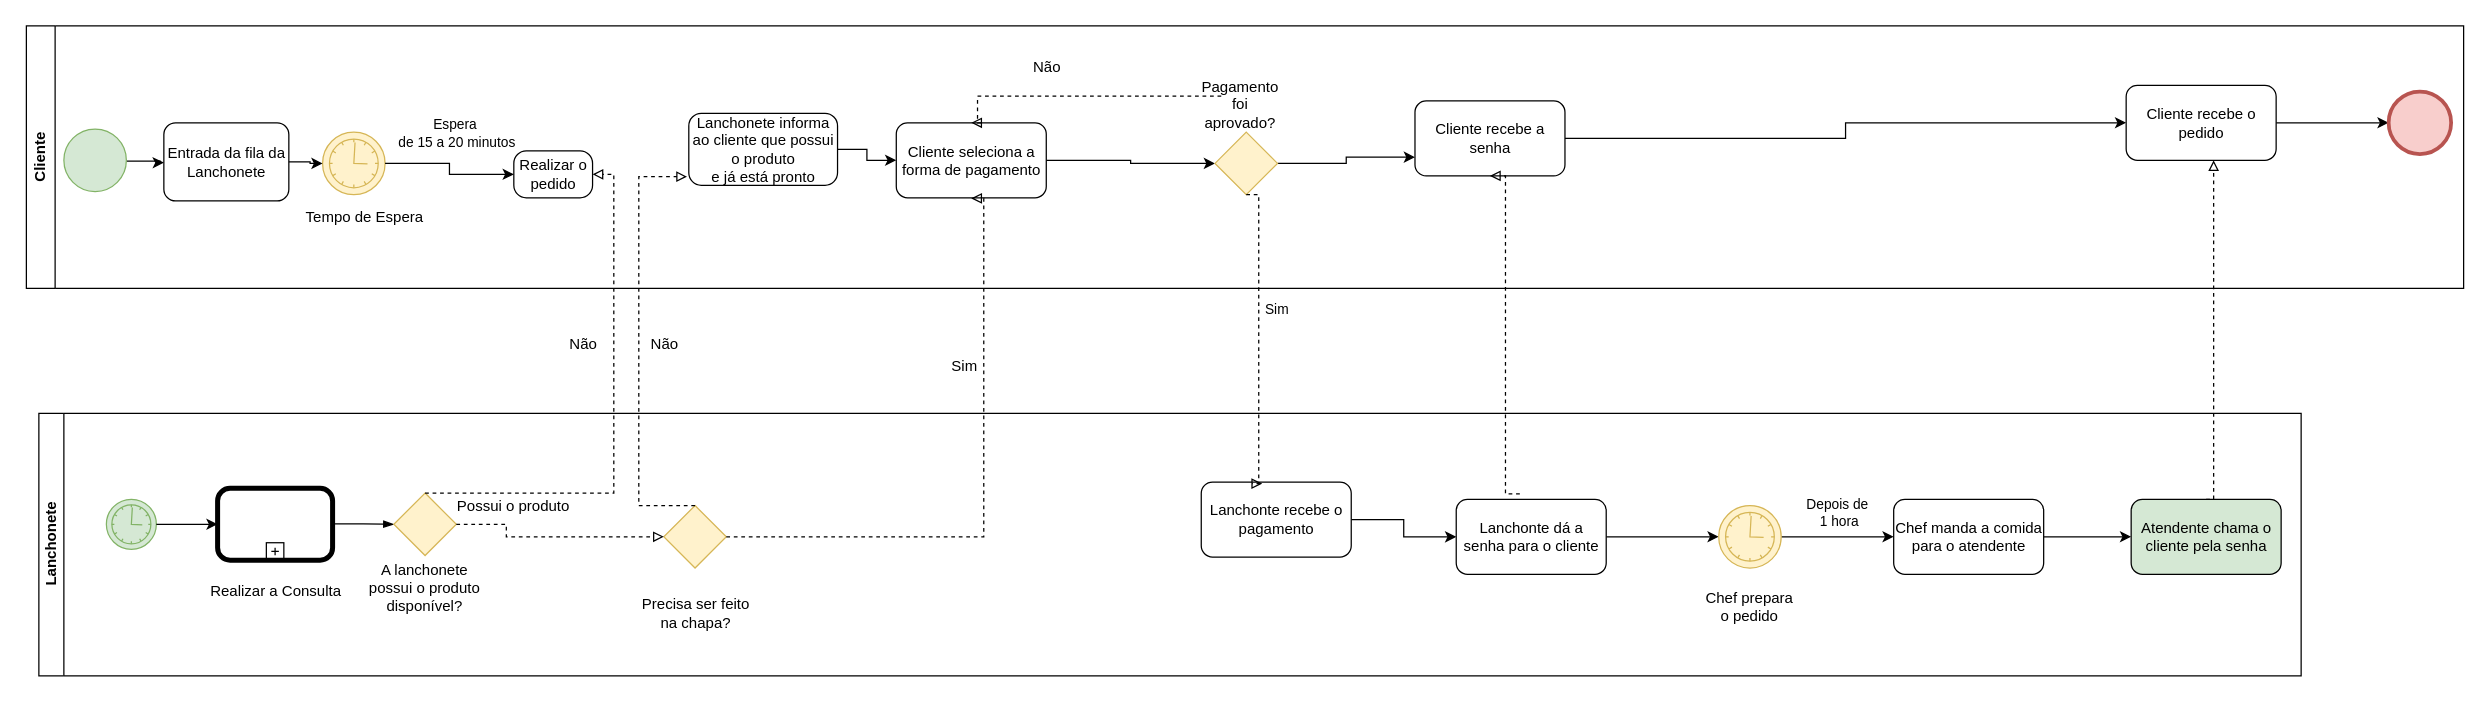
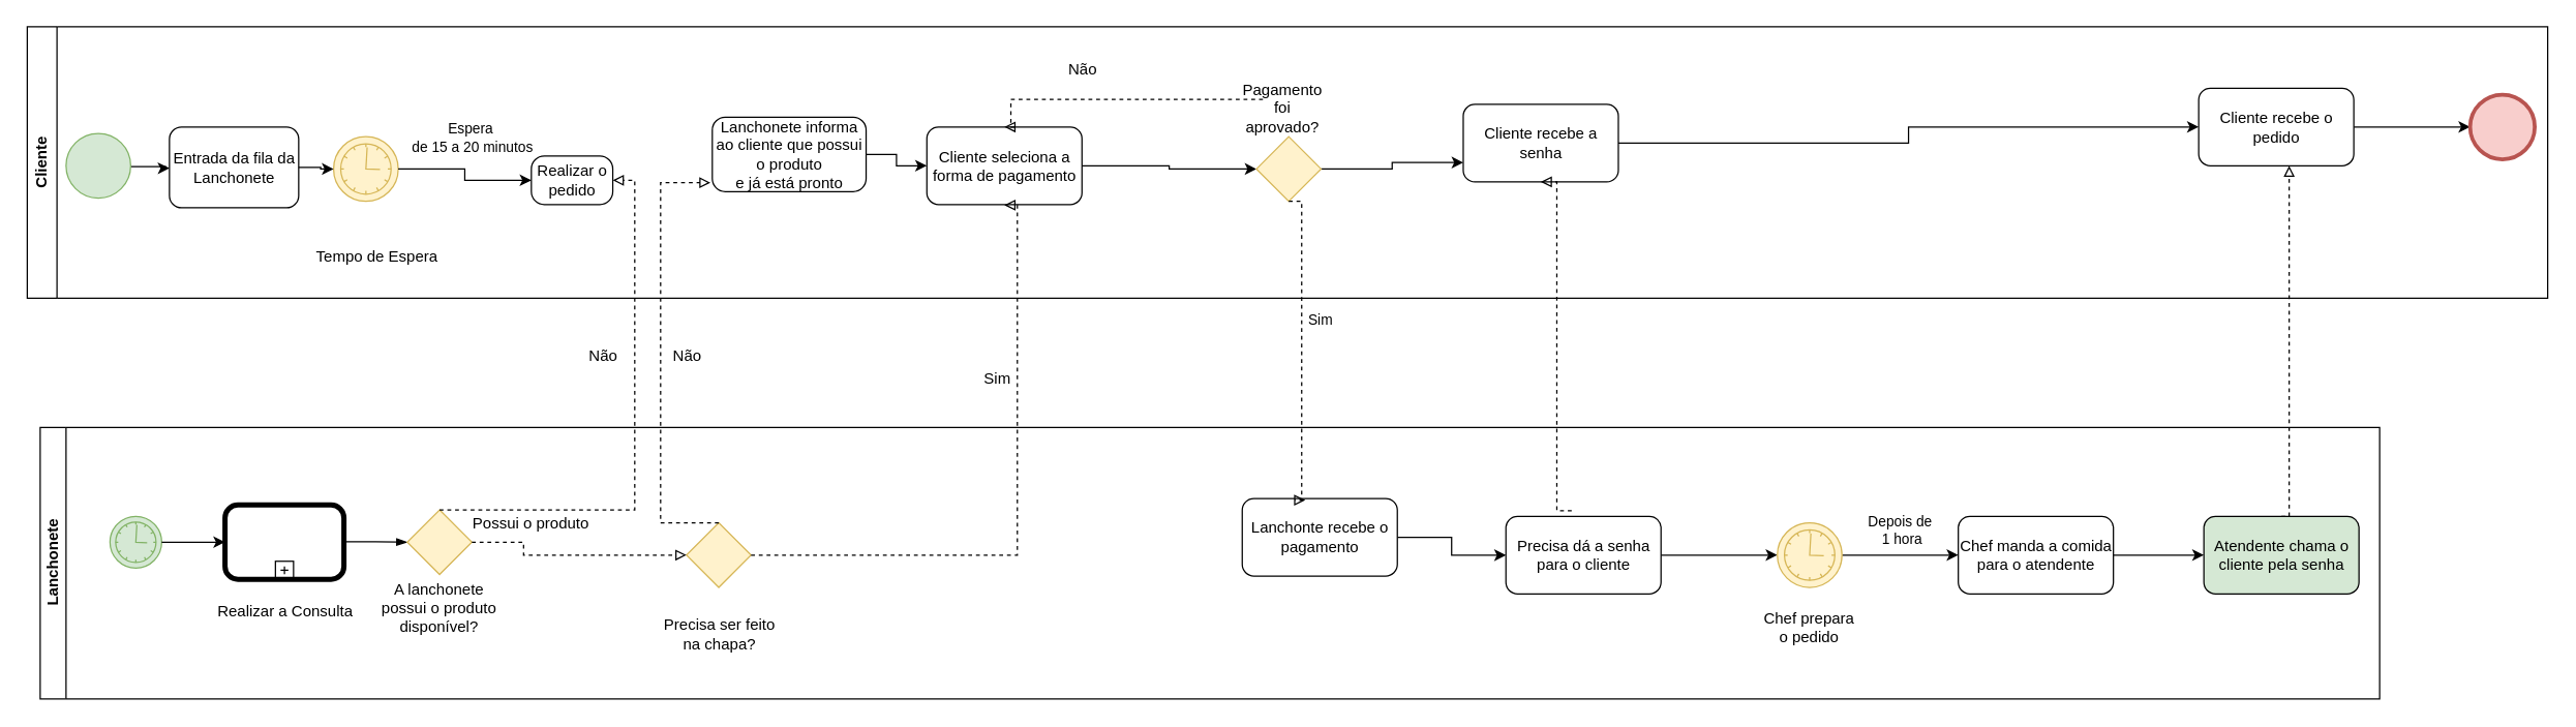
  <mxCell id="0" />
  <mxCell id="1" parent="0" />
  <mxCell id="2" value="Cliente" style="swimlane;horizontal=0;whiteSpace=wrap;html=1;" parent="1" vertex="1"><mxGeometry x="20.6" y="20" width="1950" height="210" as="geometry" /></mxCell>
  <mxCell id="3" style="edgeStyle=orthogonalEdgeStyle;rounded=0;orthogonalLoop=1;jettySize=auto;html=1;exitX=1;exitY=0.5;exitDx=0;exitDy=0;exitPerimeter=0;entryX=0;entryY=0.5;entryDx=0;entryDy=0;" parent="2" edge="1"><mxGeometry relative="1" as="geometry"><mxPoint x="80" y="108.1" as="sourcePoint" /><mxPoint x="110" y="109.35" as="targetPoint" /><Array as="points"><mxPoint x="107" y="108.6" /><mxPoint x="107" y="109.6" /></Array></mxGeometry></mxCell>
  <mxCell id="4" value="" style="points=[[0.145,0.145,0],[0.5,0,0],[0.855,0.145,0],[1,0.5,0],[0.855,0.855,0],[0.5,1,0],[0.145,0.855,0],[0,0.5,0]];shape=mxgraph.bpmn.event;html=1;verticalLabelPosition=bottom;labelBackgroundColor=#ffffff;verticalAlign=top;align=center;perimeter=ellipsePerimeter;outlineConnect=0;aspect=fixed;outline=standard;symbol=general;fillColor=#d5e8d4;strokeColor=#82b366;" parent="2" vertex="1"><mxGeometry x="30" y="82.5" width="50" height="50" as="geometry" /></mxCell>
  <mxCell id="5" value="Realizar o pedido" style="points=[[0.25,0,0],[0.5,0,0],[0.75,0,0],[1,0.25,0],[1,0.5,0],[1,0.75,0],[0.75,1,0],[0.5,1,0],[0.25,1,0],[0,0.75,0],[0,0.5,0],[0,0.25,0]];shape=mxgraph.bpmn.task;whiteSpace=wrap;rectStyle=rounded;size=10;html=1;container=1;expand=0;collapsible=0;taskMarker=abstract;" parent="2" vertex="1"><mxGeometry x="390" y="100" width="63" height="37.5" as="geometry" /></mxCell>
  <mxCell id="6" style="edgeStyle=orthogonalEdgeStyle;rounded=0;orthogonalLoop=1;jettySize=auto;html=1;exitX=1;exitY=0.5;exitDx=0;exitDy=0;exitPerimeter=0;entryX=0;entryY=0.5;entryDx=0;entryDy=0;" parent="2" source="7" target="9" edge="1"><mxGeometry relative="1" as="geometry" /></mxCell>
  <mxCell id="7" value="Lanchonete informa ao cliente que possui o produto&lt;div&gt;e já está pronto&lt;/div&gt;" style="points=[[0.25,0,0],[0.5,0,0],[0.75,0,0],[1,0.25,0],[1,0.5,0],[1,0.75,0],[0.75,1,0],[0.5,1,0],[0.25,1,0],[0,0.75,0],[0,0.5,0],[0,0.25,0]];shape=mxgraph.bpmn.task;whiteSpace=wrap;rectStyle=rounded;size=10;html=1;container=1;expand=0;collapsible=0;taskMarker=abstract;" parent="2" vertex="1"><mxGeometry x="530" y="70" width="119" height="57.5" as="geometry" /></mxCell>
  <mxCell id="8" style="edgeStyle=orthogonalEdgeStyle;rounded=0;orthogonalLoop=1;jettySize=auto;html=1;exitX=1;exitY=0.5;exitDx=0;exitDy=0;entryX=0;entryY=0.5;entryDx=0;entryDy=0;" parent="2" source="9" target="11" edge="1"><mxGeometry relative="1" as="geometry" /></mxCell>
  <mxCell id="9" value="Cliente seleciona a forma de pagamento" style="rounded=1;whiteSpace=wrap;html=1;" parent="2" vertex="1"><mxGeometry x="696" y="77.5" width="120" height="60" as="geometry" /></mxCell>
  <mxCell id="10" style="edgeStyle=orthogonalEdgeStyle;rounded=0;orthogonalLoop=1;jettySize=auto;html=1;exitX=1;exitY=0.5;exitDx=0;exitDy=0;entryX=0;entryY=0.75;entryDx=0;entryDy=0;" parent="2" source="11" target="16" edge="1"><mxGeometry relative="1" as="geometry" /></mxCell>
  <mxCell id="11" value="" style="rhombus;whiteSpace=wrap;html=1;fillColor=#fff2cc;strokeColor=#d6b656;" parent="2" vertex="1"><mxGeometry x="951" y="85" width="50" height="50" as="geometry" /></mxCell>
  <mxCell id="12" value="Pagamento foi aprovado?" style="text;html=1;align=center;verticalAlign=middle;whiteSpace=wrap;rounded=0;" parent="2" vertex="1"><mxGeometry x="941" y="47.5" width="60" height="30" as="geometry" /></mxCell>
  <mxCell id="13" value="Não" style="text;html=1;align=center;verticalAlign=middle;resizable=0;points=[];autosize=1;strokeColor=none;fillColor=none;" parent="2" vertex="1"><mxGeometry x="791" y="17.5" width="50" height="30" as="geometry" /></mxCell>
  <mxCell id="14" value="" style="edgeStyle=elbowEdgeStyle;fontSize=12;html=1;endFill=0;startFill=0;endSize=6;startSize=6;dashed=1;endArrow=block;startArrow=none;rounded=0;exitX=0.25;exitY=0.292;exitDx=0;exitDy=0;exitPerimeter=0;entryX=0.5;entryY=0;entryDx=0;entryDy=0;" parent="2" source="12" target="9" edge="1"><mxGeometry width="160" relative="1" as="geometry"><mxPoint x="661" y="30" as="sourcePoint" /><mxPoint x="541" y="70" as="targetPoint" /><Array as="points"><mxPoint x="761" y="70" /></Array></mxGeometry></mxCell>
  <mxCell id="15" style="edgeStyle=orthogonalEdgeStyle;rounded=0;orthogonalLoop=1;jettySize=auto;html=1;exitX=1;exitY=0.5;exitDx=0;exitDy=0;entryX=0;entryY=0.5;entryDx=0;entryDy=0;" parent="2" source="16" target="18" edge="1"><mxGeometry relative="1" as="geometry" /></mxCell>
  <mxCell id="16" value="Cliente recebe a senha" style="rounded=1;whiteSpace=wrap;html=1;" parent="2" vertex="1"><mxGeometry x="1111" y="60" width="120" height="60" as="geometry" /></mxCell>
  <mxCell id="17" value="" style="edgeStyle=orthogonalEdgeStyle;rounded=0;orthogonalLoop=1;jettySize=auto;html=1;" parent="2" source="18" target="19" edge="1"><mxGeometry relative="1" as="geometry" /></mxCell>
  <mxCell id="18" value="Cliente recebe o pedido" style="rounded=1;whiteSpace=wrap;html=1;" parent="2" vertex="1"><mxGeometry x="1680" y="47.5" width="120" height="60" as="geometry" /></mxCell>
  <mxCell id="19" value="" style="points=[[0.145,0.145,0],[0.5,0,0],[0.855,0.145,0],[1,0.5,0],[0.855,0.855,0],[0.5,1,0],[0.145,0.855,0],[0,0.5,0]];shape=mxgraph.bpmn.event;html=1;verticalLabelPosition=bottom;labelBackgroundColor=#ffffff;verticalAlign=top;align=center;perimeter=ellipsePerimeter;outlineConnect=0;aspect=fixed;outline=end;symbol=terminate2;fillColor=#f8cecc;strokeColor=#b85450;" parent="2" vertex="1"><mxGeometry x="1890" y="52.5" width="50" height="50" as="geometry" /></mxCell>
  <mxCell id="20" value="Entrada da fila da Lanchonete" style="rounded=1;whiteSpace=wrap;html=1;" parent="2" vertex="1"><mxGeometry x="110" y="77.5" width="100" height="62.5" as="geometry" /></mxCell>
  <mxCell id="21" style="edgeStyle=orthogonalEdgeStyle;rounded=0;orthogonalLoop=1;jettySize=auto;html=1;exitX=0.5;exitY=1;exitDx=0;exitDy=0;exitPerimeter=0;" parent="2" source="5" target="5" edge="1"><mxGeometry relative="1" as="geometry" /></mxCell>
  <mxCell id="22" value="" style="points=[[0.145,0.145,0],[0.5,0,0],[0.855,0.145,0],[1,0.5,0],[0.855,0.855,0],[0.5,1,0],[0.145,0.855,0],[0,0.5,0]];shape=mxgraph.bpmn.event;html=1;verticalLabelPosition=bottom;labelBackgroundColor=#ffffff;verticalAlign=top;align=center;perimeter=ellipsePerimeter;outlineConnect=0;aspect=fixed;outline=standard;symbol=timer;fillColor=#fff2cc;strokeColor=#d6b656;" parent="2" vertex="1"><mxGeometry x="237" y="85" width="50" height="50" as="geometry" /></mxCell>
  <mxCell id="23" style="edgeStyle=orthogonalEdgeStyle;rounded=0;orthogonalLoop=1;jettySize=auto;html=1;exitX=1;exitY=0.5;exitDx=0;exitDy=0;entryX=0;entryY=0.5;entryDx=0;entryDy=0;entryPerimeter=0;" parent="2" source="20" target="22" edge="1"><mxGeometry relative="1" as="geometry"><Array as="points"><mxPoint x="227" y="109" /><mxPoint x="227" y="110" /></Array></mxGeometry></mxCell>
  <mxCell id="24" style="edgeStyle=orthogonalEdgeStyle;rounded=0;orthogonalLoop=1;jettySize=auto;html=1;exitX=1;exitY=0.5;exitDx=0;exitDy=0;exitPerimeter=0;entryX=0;entryY=0.5;entryDx=0;entryDy=0;entryPerimeter=0;" parent="2" source="22" target="5" edge="1"><mxGeometry relative="1" as="geometry" /></mxCell>
  <mxCell id="25" value="Espera&amp;nbsp;&lt;div&gt;de 15 a 20 minutos&lt;/div&gt;" style="edgeLabel;html=1;align=center;verticalAlign=middle;resizable=0;points=[];" parent="24" connectable="0" vertex="1"><mxGeometry x="-0.172" relative="1" as="geometry"><mxPoint x="11" y="-25" as="offset" /></mxGeometry></mxCell>
  <mxCell id="26" value="Lanchonete" style="swimlane;startSize=20;horizontal=0;html=1;whiteSpace=wrap;" parent="1" vertex="1"><mxGeometry x="30.6" y="330" width="1810" height="210" as="geometry" /></mxCell>
  <mxCell id="27" value="" style="points=[[0.25,0,0],[0.5,0,0],[0.75,0,0],[1,0.25,0],[1,0.5,0],[1,0.75,0],[0.75,1,0],[0.5,1,0],[0.25,1,0],[0,0.75,0],[0,0.5,0],[0,0.25,0]];shape=mxgraph.bpmn.task;whiteSpace=wrap;rectStyle=rounded;size=10;html=1;container=1;expand=0;collapsible=0;bpmnShapeType=call;isLoopSub=1;" parent="26" vertex="1"><mxGeometry x="143" y="60" width="92" height="57.5" as="geometry" /></mxCell>
  <mxCell id="28" value="Realizar a Consulta&lt;div&gt;&lt;br&gt;&lt;/div&gt;" style="text;html=1;align=center;verticalAlign=middle;resizable=0;points=[];autosize=1;strokeColor=none;fillColor=none;" parent="26" vertex="1"><mxGeometry x="124" y="130" width="130" height="40" as="geometry" /></mxCell>
  <mxCell id="29" value="" style="points=[[0.145,0.145,0],[0.5,0,0],[0.855,0.145,0],[1,0.5,0],[0.855,0.855,0],[0.5,1,0],[0.145,0.855,0],[0,0.5,0]];shape=mxgraph.bpmn.event;html=1;verticalLabelPosition=bottom;labelBackgroundColor=#ffffff;verticalAlign=top;align=center;perimeter=ellipsePerimeter;outlineConnect=0;aspect=fixed;outline=standard;symbol=timer;fillColor=#d5e8d4;strokeColor=#82b366;" parent="26" vertex="1"><mxGeometry x="54" y="68.75" width="40" height="40" as="geometry" /></mxCell>
  <mxCell id="30" style="edgeStyle=orthogonalEdgeStyle;rounded=0;orthogonalLoop=1;jettySize=auto;html=1;exitX=1;exitY=0.5;exitDx=0;exitDy=0;exitPerimeter=0;entryX=0;entryY=0.5;entryDx=0;entryDy=0;entryPerimeter=0;" parent="26" source="29" target="27" edge="1"><mxGeometry relative="1" as="geometry" /></mxCell>
  <mxCell id="31" value="" style="edgeStyle=elbowEdgeStyle;fontSize=12;html=1;endArrow=blockThin;endFill=1;rounded=0;entryX=0;entryY=0.5;entryDx=0;entryDy=0;" parent="26" target="32" edge="1"><mxGeometry width="160" relative="1" as="geometry"><mxPoint x="234" y="88.43" as="sourcePoint" /><mxPoint x="304" y="90" as="targetPoint" /></mxGeometry></mxCell>
  <mxCell id="32" value="" style="rhombus;whiteSpace=wrap;html=1;fillColor=#fff2cc;strokeColor=#d6b656;" parent="26" vertex="1"><mxGeometry x="284" y="63.75" width="50" height="50" as="geometry" /></mxCell>
  <mxCell id="33" value="A lanchonete possui o produto disponível?" style="text;html=1;align=center;verticalAlign=middle;whiteSpace=wrap;rounded=0;" parent="26" vertex="1"><mxGeometry x="258.5" y="120" width="101" height="40" as="geometry" /></mxCell>
  <mxCell id="34" value="" style="edgeStyle=orthogonalEdgeStyle;rounded=0;orthogonalLoop=1;jettySize=auto;html=1;" parent="26" source="35" target="37" edge="1"><mxGeometry relative="1" as="geometry" /></mxCell>
  <mxCell id="35" value="Lanchonte recebe o pagamento" style="rounded=1;whiteSpace=wrap;html=1;" parent="26" vertex="1"><mxGeometry x="930" y="55" width="120" height="60" as="geometry" /></mxCell>
  <mxCell id="36" value="" style="edgeStyle=orthogonalEdgeStyle;rounded=0;orthogonalLoop=1;jettySize=auto;html=1;" parent="26" source="37" target="40" edge="1"><mxGeometry relative="1" as="geometry" /></mxCell>
- <mxCell id="37" value="Lanchonte dá a senha para o cliente" style="rounded=1;whiteSpace=wrap;html=1;" parent="26" vertex="1"><mxGeometry x="1134" y="68.75" width="120" height="60" as="geometry" /></mxCell>
+ <mxCell id="37" value="Precisa dá a senha para o cliente" style="rounded=1;whiteSpace=wrap;html=1;" parent="26" vertex="1"><mxGeometry x="1134" y="68.75" width="120" height="60" as="geometry" /></mxCell>
  <mxCell id="38" style="edgeStyle=orthogonalEdgeStyle;rounded=0;orthogonalLoop=1;jettySize=auto;html=1;exitX=1;exitY=0.5;exitDx=0;exitDy=0;exitPerimeter=0;entryX=0;entryY=0.5;entryDx=0;entryDy=0;" parent="26" source="40" target="46" edge="1"><mxGeometry relative="1" as="geometry" /></mxCell>
  <mxCell id="39" value="Depois de&amp;nbsp;&lt;div&gt;1 hora&lt;/div&gt;" style="edgeLabel;html=1;align=center;verticalAlign=middle;resizable=0;points=[];" parent="38" connectable="0" vertex="1"><mxGeometry x="0.069" y="-1" relative="1" as="geometry"><mxPoint x="-2" y="-20" as="offset" /></mxGeometry></mxCell>
  <mxCell id="40" value="" style="points=[[0.145,0.145,0],[0.5,0,0],[0.855,0.145,0],[1,0.5,0],[0.855,0.855,0],[0.5,1,0],[0.145,0.855,0],[0,0.5,0]];shape=mxgraph.bpmn.event;html=1;verticalLabelPosition=bottom;labelBackgroundColor=#ffffff;verticalAlign=top;align=center;perimeter=ellipsePerimeter;outlineConnect=0;aspect=fixed;outline=standard;symbol=timer;fillColor=#fff2cc;strokeColor=#d6b656;" parent="26" vertex="1"><mxGeometry x="1344" y="73.75" width="50" height="50" as="geometry" /></mxCell>
  <mxCell id="41" value="" style="rhombus;whiteSpace=wrap;html=1;fillColor=#fff2cc;strokeColor=#d6b656;" parent="26" vertex="1"><mxGeometry x="500" y="73.75" width="50" height="50" as="geometry" /></mxCell>
  <mxCell id="42" value="Chef prepara o pedido" style="text;html=1;align=center;verticalAlign=middle;whiteSpace=wrap;rounded=0;" parent="26" vertex="1"><mxGeometry x="1328.5" y="140" width="81" height="30" as="geometry" /></mxCell>
  <mxCell id="43" value="" style="edgeStyle=elbowEdgeStyle;fontSize=12;html=1;endFill=0;startFill=0;endSize=6;startSize=6;dashed=1;endArrow=block;startArrow=none;rounded=0;entryX=0;entryY=0.5;entryDx=0;entryDy=0;exitX=1;exitY=0.5;exitDx=0;exitDy=0;" parent="26" source="32" target="41" edge="1"><mxGeometry width="160" relative="1" as="geometry"><mxPoint x="304" y="30" as="sourcePoint" /><mxPoint x="294" y="123" as="targetPoint" /><Array as="points"><mxPoint x="374" y="80" /></Array></mxGeometry></mxCell>
  <mxCell id="44" value="Possui o produto" style="text;html=1;align=center;verticalAlign=middle;resizable=0;points=[];autosize=1;strokeColor=none;fillColor=none;" parent="26" vertex="1"><mxGeometry x="324" y="60" width="110" height="30" as="geometry" /></mxCell>
  <mxCell id="45" value="" style="edgeStyle=orthogonalEdgeStyle;rounded=0;orthogonalLoop=1;jettySize=auto;html=1;" parent="26" source="46" target="47" edge="1"><mxGeometry relative="1" as="geometry" /></mxCell>
  <mxCell id="46" value="Chef manda a comida para o atendente" style="rounded=1;whiteSpace=wrap;html=1;" parent="26" vertex="1"><mxGeometry x="1484" y="68.75" width="120" height="60" as="geometry" /></mxCell>
  <mxCell id="47" value="Atendente chama o cliente pela senha" style="whiteSpace=wrap;html=1;rounded=1;fillColor=#d5e8d4;" parent="26" vertex="1"><mxGeometry x="1674" y="68.75" width="120" height="60" as="geometry" /></mxCell>
  <mxCell id="48" value="Precisa ser feito&lt;div&gt;na chapa?&lt;/div&gt;" style="text;html=1;align=center;verticalAlign=middle;resizable=0;points=[];autosize=1;strokeColor=none;fillColor=none;" parent="26" vertex="1"><mxGeometry x="470" y="140" width="110" height="40" as="geometry" /></mxCell>
  <mxCell id="49" value="" style="edgeStyle=elbowEdgeStyle;fontSize=12;html=1;endFill=0;startFill=0;endSize=6;startSize=6;dashed=1;endArrow=block;startArrow=none;rounded=0;exitX=0.5;exitY=0;exitDx=0;exitDy=0;entryX=1;entryY=0.5;entryDx=0;entryDy=0;entryPerimeter=0;" parent="1" source="32" target="5" edge="1"><mxGeometry width="160" relative="1" as="geometry"><mxPoint x="1062.6" y="168" as="sourcePoint" /><mxPoint x="1130.6" y="200" as="targetPoint" /><Array as="points"><mxPoint x="490.6" y="260" /></Array></mxGeometry></mxCell>
  <mxCell id="50" value="Não" style="text;html=1;align=center;verticalAlign=middle;resizable=0;points=[];autosize=1;strokeColor=none;fillColor=none;" parent="1" vertex="1"><mxGeometry x="440.6" y="260" width="50" height="30" as="geometry" /></mxCell>
  <mxCell id="51" value="" style="edgeStyle=elbowEdgeStyle;fontSize=12;html=1;endFill=0;startFill=0;endSize=6;startSize=6;dashed=1;endArrow=block;startArrow=none;rounded=0;exitX=0.424;exitY=-0.073;exitDx=0;exitDy=0;exitPerimeter=0;entryX=0.5;entryY=1;entryDx=0;entryDy=0;" parent="1" source="37" target="16" edge="1"><mxGeometry width="160" relative="1" as="geometry"><mxPoint x="2012.6" y="150" as="sourcePoint" /><mxPoint x="2050.6" y="160" as="targetPoint" /><Array as="points" /></mxGeometry></mxCell>
  <mxCell id="52" value="" style="edgeStyle=elbowEdgeStyle;fontSize=12;html=1;endFill=0;startFill=0;endSize=6;startSize=6;dashed=1;endArrow=block;startArrow=none;rounded=0;exitX=0.5;exitY=0;exitDx=0;exitDy=0;entryX=-0.012;entryY=0.88;entryDx=0;entryDy=0;entryPerimeter=0;" parent="1" source="41" target="7" edge="1"><mxGeometry width="160" relative="1" as="geometry"><mxPoint x="1200.6" y="429" as="sourcePoint" /><mxPoint x="580.6" y="170" as="targetPoint" /><Array as="points"><mxPoint x="510.6" y="260" /><mxPoint x="1280.6" y="280" /></Array></mxGeometry></mxCell>
  <mxCell id="53" value="" style="edgeStyle=elbowEdgeStyle;fontSize=12;html=1;endFill=0;startFill=0;endSize=6;startSize=6;dashed=1;endArrow=block;startArrow=none;rounded=0;exitX=0.5;exitY=0;exitDx=0;exitDy=0;" parent="1" source="47" target="18" edge="1"><mxGeometry width="160" relative="1" as="geometry"><mxPoint x="2612.6" y="220" as="sourcePoint" /><mxPoint x="2610.6" y="130" as="targetPoint" /><Array as="points"><mxPoint x="1770.6" y="280" /></Array></mxGeometry></mxCell>
  <mxCell id="54" value="" style="edgeStyle=elbowEdgeStyle;fontSize=12;html=1;endFill=0;startFill=0;endSize=6;startSize=6;dashed=1;endArrow=block;startArrow=none;rounded=0;exitX=1;exitY=0.5;exitDx=0;exitDy=0;" parent="1" source="41" edge="1"><mxGeometry width="160" relative="1" as="geometry"><mxPoint x="1175.6" y="404" as="sourcePoint" /><mxPoint x="776.6" y="158" as="targetPoint" /><Array as="points"><mxPoint x="786.6" y="330" /></Array></mxGeometry></mxCell>
  <mxCell id="55" value="Não" style="text;html=1;align=center;verticalAlign=middle;resizable=0;points=[];autosize=1;strokeColor=none;fillColor=none;" parent="1" vertex="1"><mxGeometry x="505.6" y="260" width="50" height="30" as="geometry" /></mxCell>
  <mxCell id="56" value="Sim" style="text;html=1;align=center;verticalAlign=middle;resizable=0;points=[];autosize=1;strokeColor=none;fillColor=none;" parent="1" vertex="1"><mxGeometry x="750.6" y="278" width="40" height="30" as="geometry" /></mxCell>
  <mxCell id="57" value="" style="edgeStyle=elbowEdgeStyle;fontSize=12;html=1;endFill=0;startFill=0;endSize=6;startSize=6;dashed=1;endArrow=block;startArrow=none;rounded=0;exitX=0.5;exitY=1;exitDx=0;exitDy=0;entryX=0.406;entryY=0.02;entryDx=0;entryDy=0;entryPerimeter=0;" parent="1" source="11" target="35" edge="1"><mxGeometry width="160" relative="1" as="geometry"><mxPoint x="1122.6" y="180" as="sourcePoint" /><mxPoint x="1010.6" y="290" as="targetPoint" /><Array as="points"><mxPoint x="1006.6" y="230" /></Array></mxGeometry></mxCell>
  <mxCell id="58" value="Sim" style="edgeLabel;html=1;align=center;verticalAlign=middle;resizable=0;points=[];" parent="57" connectable="0" vertex="1"><mxGeometry x="-0.185" y="4" relative="1" as="geometry"><mxPoint x="10" y="2" as="offset" /></mxGeometry></mxCell>
- <mxCell id="59" value="Tempo de Espera" style="text;html=1;align=center;verticalAlign=middle;resizable=0;points=[];autosize=1;strokeColor=none;fillColor=none;" parent="1" vertex="1"><mxGeometry x="230.6" y="158" width="120" height="30" as="geometry" /></mxCell>
+ <mxCell id="59" value="Tempo de Espera" style="text;html=1;align=center;verticalAlign=middle;resizable=0;points=[];autosize=1;strokeColor=none;fillColor=none;" parent="1" vertex="1"><mxGeometry x="230.6" y="183" width="120" height="30" as="geometry" /></mxCell>
